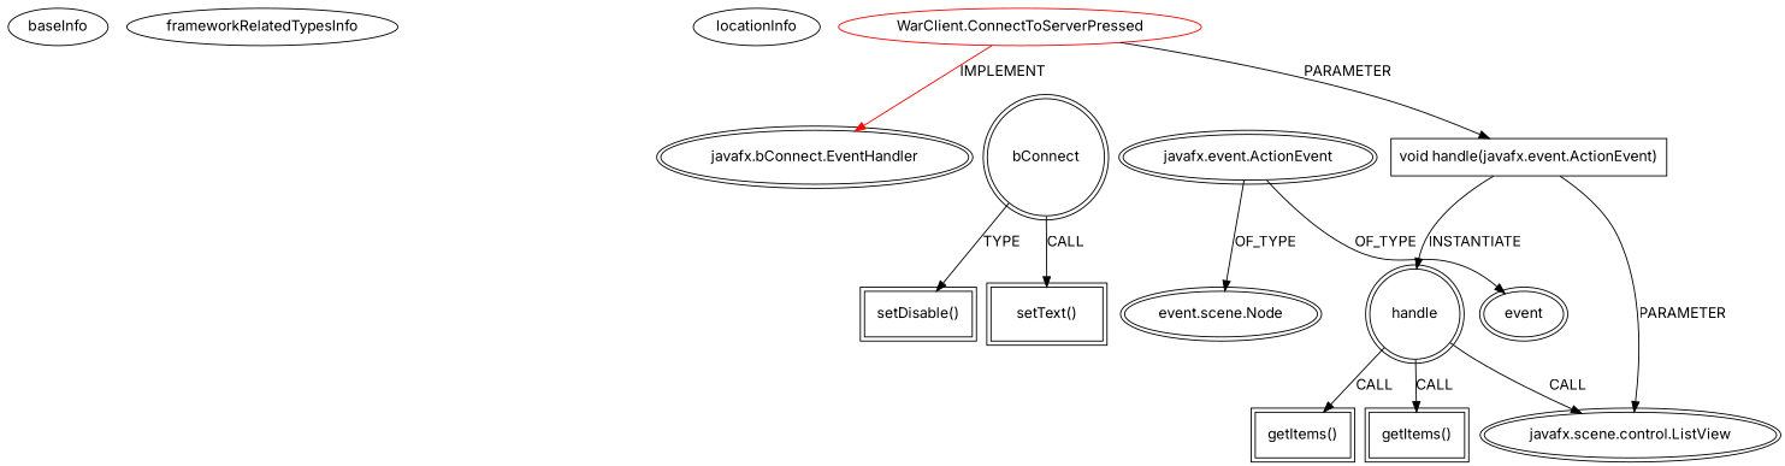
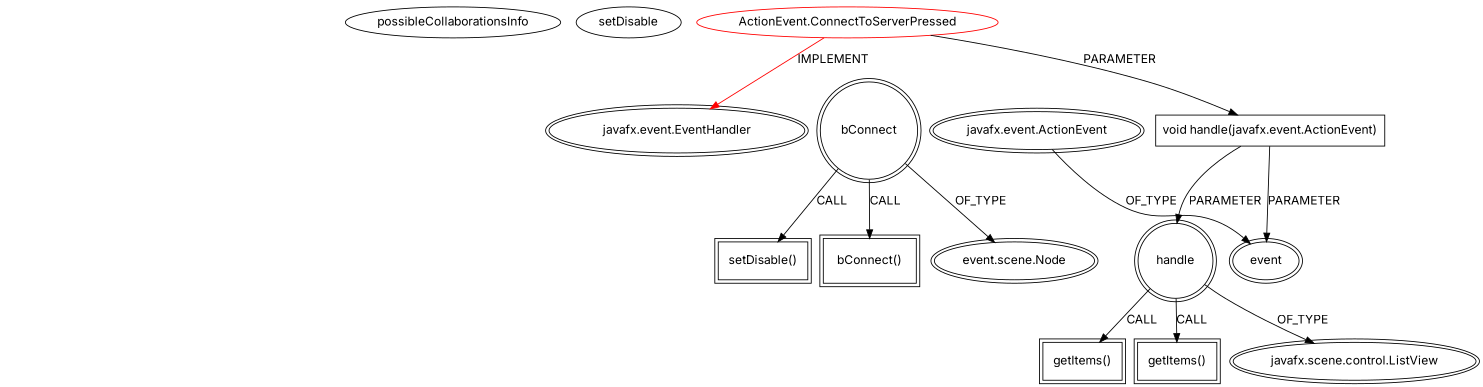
  digraph {
    fontname=Inter
    node [fontname=Inter isFrameworkType=true peripheries=2]
    edge [fontname=Inter]
-   baseInfo [category=extension_graph graphId=4859 isAnonymous=false possibleRelation=false isFrameworkType="" peripheries=""]
-   frameworkRelatedTypesInfo [0="javafx.event.EventHandler" isFrameworkType="" peripheries=""]
-   locationInfo [contextSignature=ConnectToServerPressed filePath="/yamin-elmakis-IronDome2/IronDome2-master/IronDome2Client/src/WarClient.java" graphId=4859 projectName="yamin-elmakis-IronDome2" isFrameworkType="" peripheries=""]
-   n5 [color=red isFrameworkType=false label="WarClient.ConnectToServerPressed" vertexType=ROOT_CLIENT_CLASS_DECLARATION peripheries=""]
-   n6 [label="javafx.bConnect.EventHandler" vertexType=FRAMEWORK_INTERFACE_TYPE]
+   possibleCollaborationsInfo [isFrameworkType="" peripheries=""]
+   locationInfo [contextSignature=ConnectToServerPressed filePath="/yamin-elmakis-IronDome2/IronDome2-master/IronDome2Client/src/WarClient.java" graphId=4859 projectName="yamin-elmakis-IronDome2" label=setDisable isFrameworkType="" peripheries=""]
+   n5 [color=red isFrameworkType=false label="ActionEvent.ConnectToServerPressed" vertexType=ROOT_CLIENT_CLASS_DECLARATION peripheries=""]
+   n6 [label="javafx.event.EventHandler" vertexType=FRAMEWORK_INTERFACE_TYPE]
    n7 [isFrameworkType=false label="void handle(javafx.event.ActionEvent)" shape=box vertexType=OVERRIDING_METHOD_DECLARATION peripheries=""]
    n8 [label=event vertexType=PARAMETER_DECLARATION]
    n9 [label=handle shape=circle vertexType=VARIABLE_EXPRESION]
    n10 [label="javafx.scene.control.ListView" vertexType=FRAMEWORK_CLASS_TYPE]
    n11 [label="getItems()" shape=box vertexType=INSIDE_CALL]
    n12 [label="getItems()" shape=box vertexType=INSIDE_CALL]
    n13 [label=bConnect shape=circle vertexType=VARIABLE_EXPRESION]
    n14 [label="event.scene.Node" vertexType=FRAMEWORK_CLASS_TYPE]
    n15 [label="setDisable()" shape=box vertexType=INSIDE_CALL]
-   n16 [label="setText()" shape=box vertexType=INSIDE_CALL]
+   n16 [label="bConnect()" shape=box vertexType=INSIDE_CALL]
    n17 [label="javafx.event.ActionEvent" vertexType=FRAMEWORK_CLASS_TYPE]
    n5 -> n6 [color=red label=IMPLEMENT]
    n5 -> n7 [label=PARAMETER]
-   n7 -> n10 [label=PARAMETER]
-   n7 -> n9 [label=INSTANTIATE]
-   n9 -> n10 [label=CALL]
+   n7 -> n8 [label=PARAMETER]
+   n7 -> n9 [label=PARAMETER]
+   n9 -> n10 [label=OF_TYPE]
    n9 -> n11 [label=CALL]
    n9 -> n12 [label=CALL]
-   n17 -> n14 [label=OF_TYPE]
-   n13 -> n15 [label=TYPE]
+   n13 -> n14 [label=OF_TYPE]
+   n13 -> n15 [label=CALL]
    n13 -> n16 [label=CALL]
    n17 -> n8 [label=OF_TYPE]
  }
